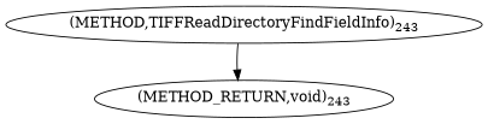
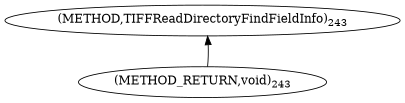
  digraph {
    n1 [label=<(METHOD,TIFFReadDirectoryFindFieldInfo)<SUB>243</SUB>>]
    n2 [label=<(METHOD_RETURN,void)<SUB>243</SUB>>]
-   n1 -> n2
+   n2 -> n1
  }
